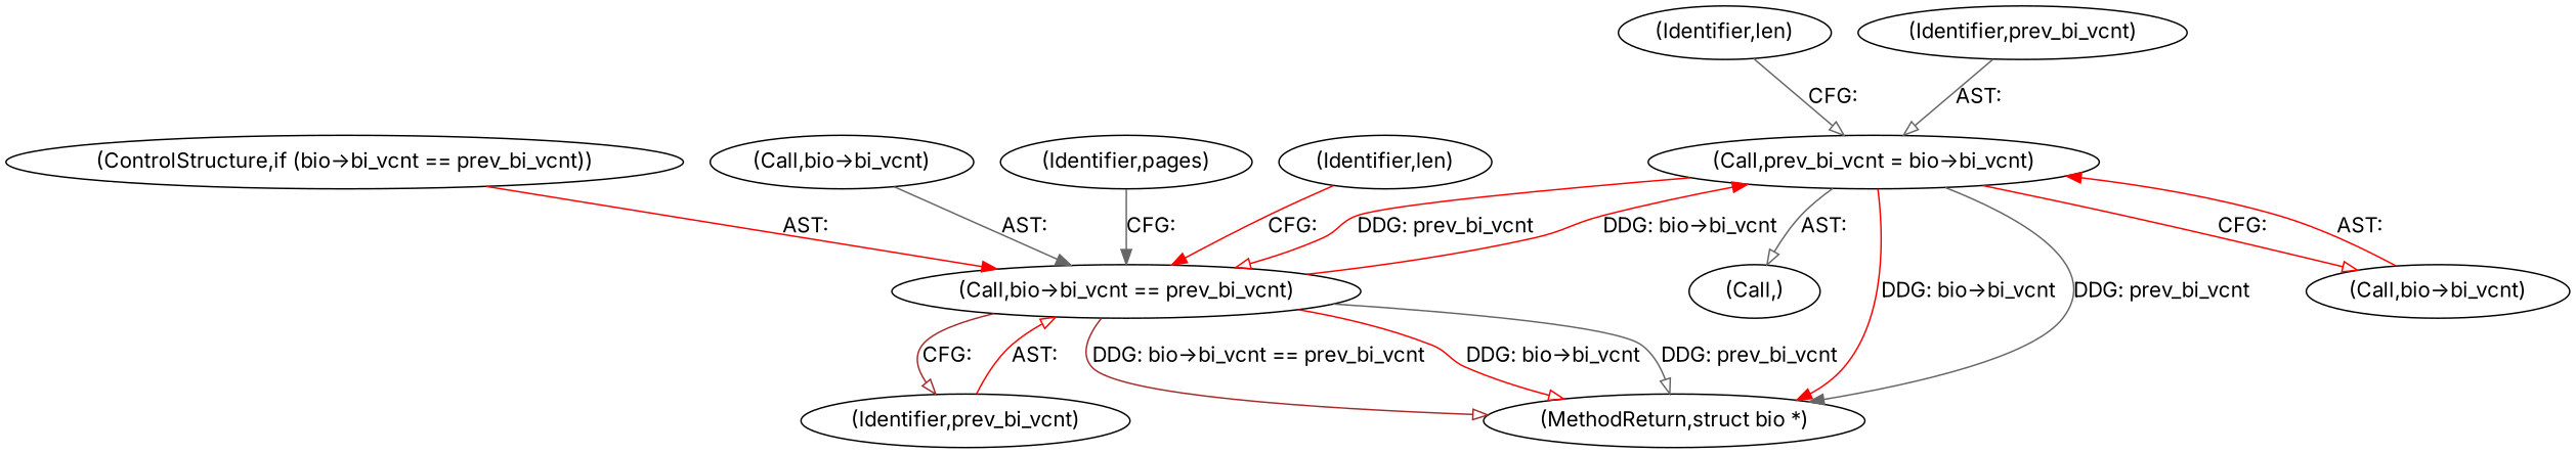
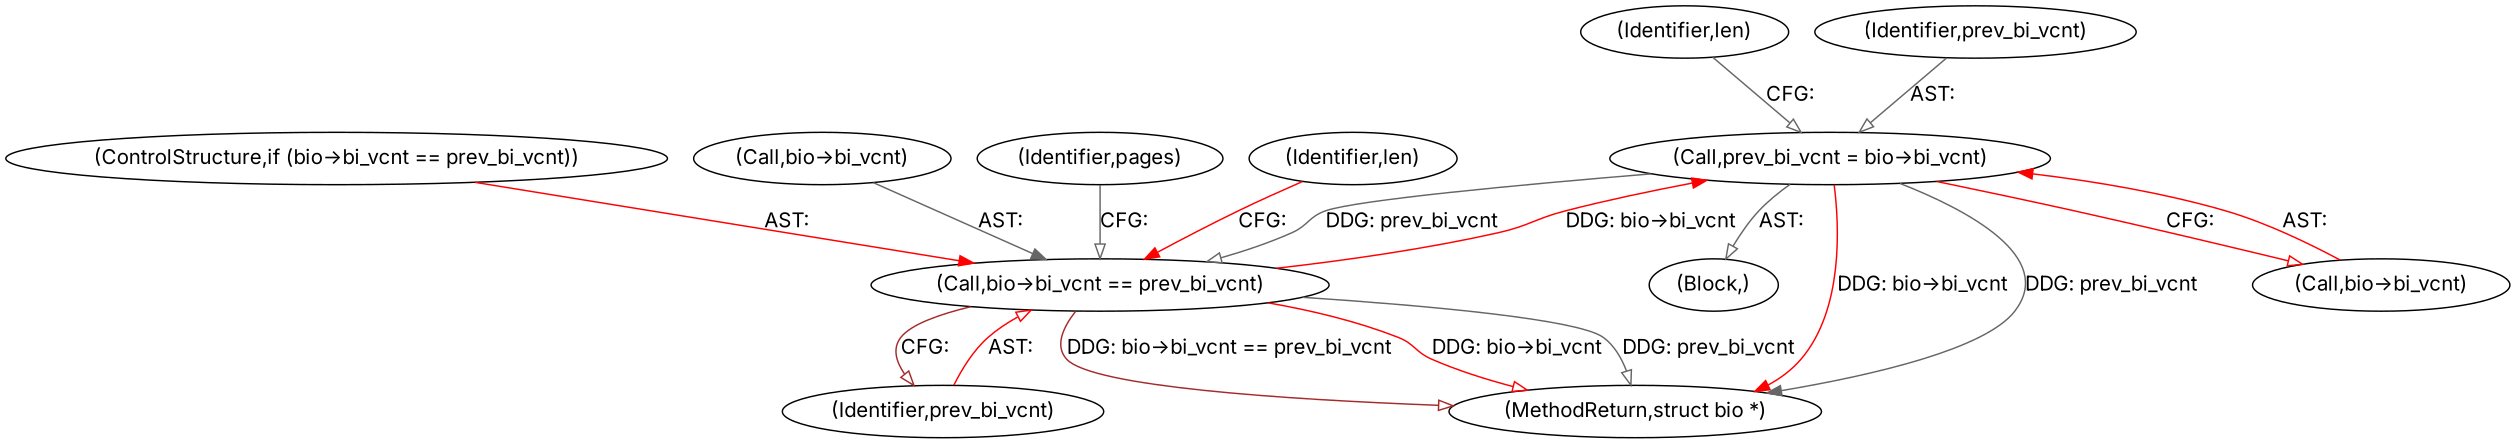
  digraph {
    fontname=Inter
    node [fontname=Inter]
    edge [arrowhead=onormal color=gray40 fontname=Inter]
    n1 [label="(Call,prev_bi_vcnt = bio->bi_vcnt)"]
    n2 [label="(Call,bio->bi_vcnt == prev_bi_vcnt)"]
    n3 [label="(Call,bio->bi_vcnt)"]
-   n4 [label="(Call,)"]
+   n4 [label="(Block,)"]
    n5 [label="(MethodReturn,struct bio *)"]
    n6 [label="(Identifier,prev_bi_vcnt)"]
    n7 [label="(ControlStructure,if (bio->bi_vcnt == prev_bi_vcnt))"]
    n8 [label="(Identifier,len)"]
    n9 [label="(Identifier,prev_bi_vcnt)"]
    n10 [label="(Call,bio->bi_vcnt)"]
    n11 [label="(Identifier,pages)"]
    n12 [label="(Identifier,len)"]
-   n1 -> n2 [color=red label="DDG: prev_bi_vcnt"]
+   n1 -> n2 [label="DDG: prev_bi_vcnt"]
    n1 -> n3 [color=red label="CFG: "]
    n1 -> n4 [label="AST: "]
    n1 -> n5 [arrowhead=normal color=red label="DDG: bio->bi_vcnt"]
    n1 -> n5 [arrowhead=normal label="DDG: prev_bi_vcnt"]
    n2 -> n1 [arrowhead=normal color=red label="DDG: bio->bi_vcnt"]
    n2 -> n5 [color=red label="DDG: bio->bi_vcnt"]
    n2 -> n5 [label="DDG: prev_bi_vcnt"]
    n2 -> n5 [color=brown label="DDG: bio->bi_vcnt == prev_bi_vcnt"]
    n2 -> n6 [color=brown label="CFG: "]
    n3 -> n1 [arrowhead=normal color=red label="AST: "]
    n6 -> n2 [color=red label="AST: "]
    n7 -> n2 [arrowhead=normal color=red label="AST: "]
    n8 -> n1 [label="CFG: "]
    n9 -> n1 [label="AST: "]
    n10 -> n2 [arrowhead=normal label="AST: "]
-   n11 -> n2 [arrowhead=normal label="CFG: "]
+   n11 -> n2 [label="CFG: "]
    n12 -> n2 [arrowhead=normal color=red label="CFG: "]
  }
